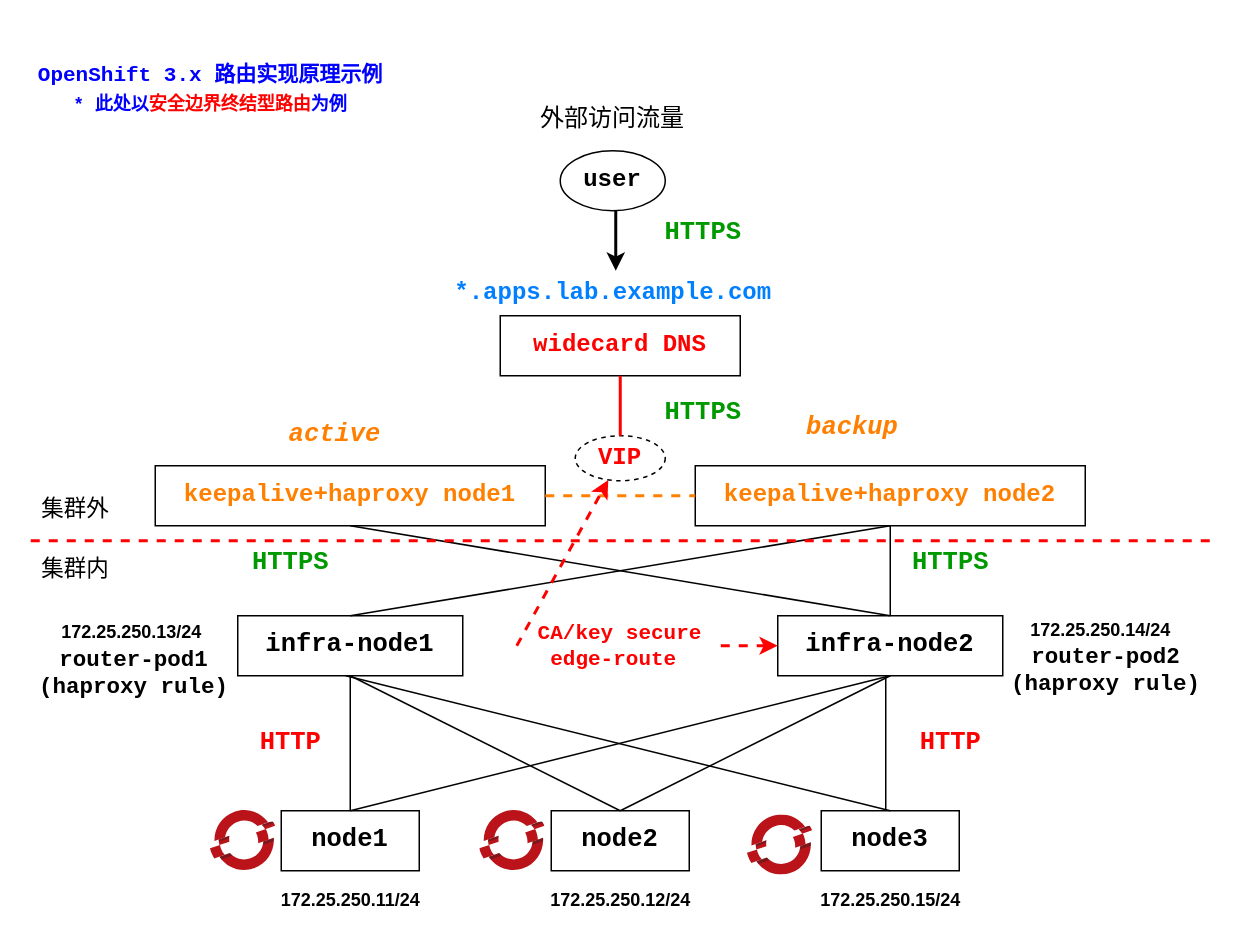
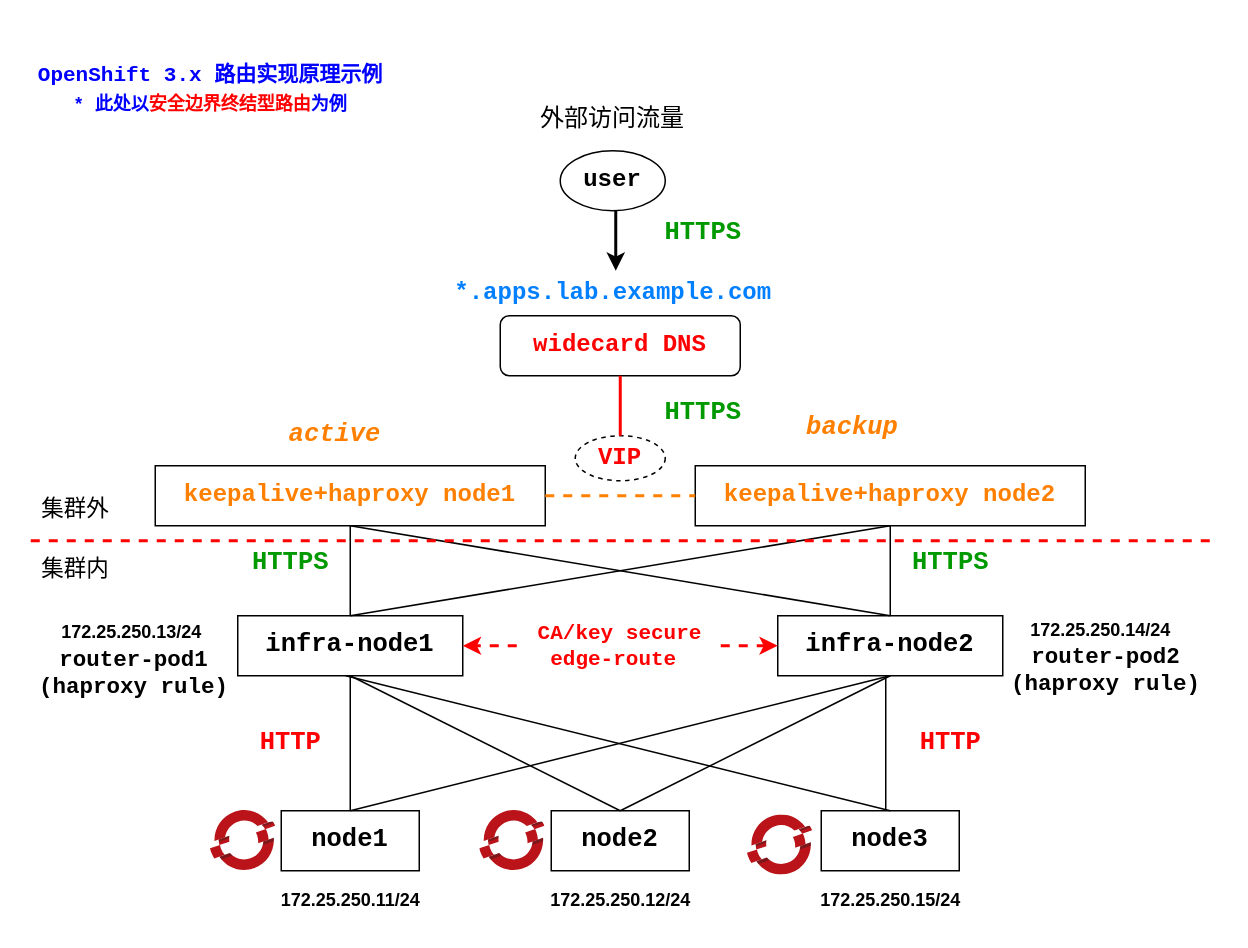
  <mxCell id="0" />
  <mxCell id="1" parent="0" />
  <mxCell id="2" value="&lt;font style=&quot;font-size: 16px&quot; face=&quot;Courier New&quot; color=&quot;#ff8000&quot;&gt;&lt;b&gt;keepalive+haproxy node1&lt;/b&gt;&lt;/font&gt;" style="rounded=0;whiteSpace=wrap;html=1;" vertex="1" parent="1"><mxGeometry x="103" y="310" width="260" height="40" as="geometry" /></mxCell>
  <mxCell id="3" value="&lt;p&gt;&lt;font face=&quot;Courier New&quot; style=&quot;font-size: 16px&quot; color=&quot;#ff8000&quot;&gt;&lt;b&gt;keepalive+haproxy node2&lt;/b&gt;&lt;/font&gt;&lt;/p&gt;" style="rounded=0;whiteSpace=wrap;html=1;strokeWidth=1;" vertex="1" parent="1"><mxGeometry x="463" y="310" width="260" height="40" as="geometry" /></mxCell>
  <mxCell id="4" value="" style="endArrow=none;dashed=1;html=1;fontFamily=Courier New;fontSize=16;exitX=1;exitY=0.5;exitDx=0;exitDy=0;entryX=0;entryY=0.5;entryDx=0;entryDy=0;strokeWidth=2;strokeColor=#FF8000;" edge="1" parent="1" source="2" target="3"><mxGeometry width="50" height="50" relative="1" as="geometry"><mxPoint x="383" y="250" as="sourcePoint" /><mxPoint x="433" y="200" as="targetPoint" /></mxGeometry></mxCell>
- <mxCell id="5" value="&lt;b&gt;&lt;font color=&quot;#ff0000&quot;&gt;widecard DNS&lt;/font&gt;&lt;/b&gt;" style="rounded=0;whiteSpace=wrap;html=1;strokeWidth=1;fontFamily=Courier New;fontSize=16;" vertex="1" parent="1"><mxGeometry x="333" y="210" width="160" height="40" as="geometry" /></mxCell>
+ <mxCell id="5" value="&lt;b&gt;&lt;font color=&quot;#ff0000&quot;&gt;widecard DNS&lt;/font&gt;&lt;/b&gt;" style="whiteSpace=wrap;html=1;strokeWidth=1;fontFamily=Courier New;fontSize=16;rounded=1;" vertex="1" parent="1"><mxGeometry x="333" y="210" width="160" height="40" as="geometry" /></mxCell>
  <mxCell id="6" value="VIP" style="ellipse;whiteSpace=wrap;html=1;strokeWidth=1;fontFamily=Courier New;fontSize=16;fontStyle=1;fontColor=#FF0000;dashed=1;" vertex="1" parent="1"><mxGeometry x="383" y="290" width="60" height="30" as="geometry" /></mxCell>
  <mxCell id="7" value="" style="endArrow=none;html=1;strokeWidth=2;fontFamily=Courier New;fontSize=16;entryX=0.5;entryY=1;entryDx=0;entryDy=0;exitX=0.5;exitY=0;exitDx=0;exitDy=0;labelBackgroundColor=#ffffff;fontColor=#FF0000;strokeColor=#FF0000;" edge="1" parent="1" source="6" target="5"><mxGeometry width="50" height="50" relative="1" as="geometry"><mxPoint x="453" y="330" as="sourcePoint" /><mxPoint x="503" y="280" as="targetPoint" /></mxGeometry></mxCell>
  <mxCell id="8" value="user" style="ellipse;whiteSpace=wrap;html=1;strokeWidth=1;fontFamily=Courier New;fontSize=16;fontStyle=1" vertex="1" parent="1"><mxGeometry x="373" y="100" width="70" height="40" as="geometry" /></mxCell>
  <mxCell id="9" value="&lt;font color=&quot;#007fff&quot;&gt;*.apps.lab.example.com&lt;/font&gt;" style="text;html=1;strokeColor=none;fillColor=none;align=center;verticalAlign=middle;whiteSpace=wrap;rounded=0;fontFamily=Courier New;fontSize=16;fontColor=#000000;fontStyle=1" vertex="1" parent="1"><mxGeometry x="295.5" y="180" width="225" height="30" as="geometry" /></mxCell>
  <mxCell id="10" value="&lt;span&gt;外部访问流量&lt;/span&gt;" style="text;html=1;strokeColor=none;fillColor=none;align=center;verticalAlign=middle;whiteSpace=wrap;rounded=0;fontFamily=Courier New;fontSize=16;fontColor=#000000;fontStyle=0" vertex="1" parent="1"><mxGeometry x="348" y="60" width="120" height="40" as="geometry" /></mxCell>
  <mxCell id="11" value="HTTPS" style="text;html=1;align=center;verticalAlign=middle;resizable=0;points=[];autosize=1;fontSize=17;fontFamily=Courier New;fontStyle=1;fontColor=#009900;" vertex="1" parent="1"><mxGeometry x="433" y="140" width="70" height="30" as="geometry" /></mxCell>
  <mxCell id="12" value="HTTPS" style="text;html=1;align=center;verticalAlign=middle;resizable=0;points=[];autosize=1;fontSize=17;fontFamily=Courier New;fontStyle=1;fontColor=#009900;" vertex="1" parent="1"><mxGeometry x="433" y="260" width="70" height="30" as="geometry" /></mxCell>
  <mxCell id="13" value="active" style="text;html=1;strokeColor=none;fillColor=none;align=center;verticalAlign=middle;whiteSpace=wrap;rounded=0;fontFamily=Courier New;fontSize=17;fontStyle=3;fontColor=#FF8000;" vertex="1" parent="1"><mxGeometry x="203" y="280" width="40" height="20" as="geometry" /></mxCell>
  <mxCell id="14" value="backup" style="text;html=1;strokeColor=none;fillColor=none;align=center;verticalAlign=middle;whiteSpace=wrap;rounded=0;fontFamily=Courier New;fontSize=17;fontStyle=3;fontColor=#FF8000;" vertex="1" parent="1"><mxGeometry x="548" y="275" width="40" height="20" as="geometry" /></mxCell>
  <mxCell id="15" value="Text" style="text;html=1;strokeColor=none;fillColor=none;align=center;verticalAlign=middle;whiteSpace=wrap;rounded=0;fontFamily=Courier New;fontSize=17;fontColor=#FFFFFF;" vertex="1" parent="1"><mxGeometry x="453" y="390" width="40" height="20" as="geometry" /></mxCell>
  <mxCell id="16" value="infra-node1" style="text;html=1;align=center;verticalAlign=middle;whiteSpace=wrap;rounded=0;fontFamily=Courier New;fontSize=17;strokeColor=#000000;fontStyle=1" vertex="1" parent="1"><mxGeometry x="158" y="410" width="150" height="40" as="geometry" /></mxCell>
  <mxCell id="17" value="infra-node2" style="text;html=1;align=center;verticalAlign=middle;whiteSpace=wrap;rounded=0;fontFamily=Courier New;fontSize=17;strokeColor=#000000;fontStyle=1" vertex="1" parent="1"><mxGeometry x="518" y="410" width="150" height="40" as="geometry" /></mxCell>
  <mxCell id="18" value="HTTPS" style="text;html=1;align=center;verticalAlign=middle;resizable=0;points=[];autosize=1;fontSize=17;fontFamily=Courier New;fontStyle=1;fontColor=#009900;" vertex="1" parent="1"><mxGeometry x="158" y="360" width="70" height="30" as="geometry" /></mxCell>
  <mxCell id="19" value="HTTPS" style="text;html=1;align=center;verticalAlign=middle;resizable=0;points=[];autosize=1;fontSize=17;fontFamily=Courier New;fontStyle=1;fontColor=#009900;" vertex="1" parent="1"><mxGeometry x="598" y="360" width="70" height="30" as="geometry" /></mxCell>
  <mxCell id="20" value="node1" style="text;html=1;fillColor=none;align=center;verticalAlign=middle;whiteSpace=wrap;rounded=0;fontFamily=Courier New;fontSize=17;fontColor=#000000;fontStyle=1;labelBorderColor=none;strokeColor=#000000;" vertex="1" parent="1"><mxGeometry x="187" y="540" width="92" height="40" as="geometry" /></mxCell>
  <mxCell id="21" value="node2" style="text;html=1;fillColor=none;align=center;verticalAlign=middle;whiteSpace=wrap;rounded=0;fontFamily=Courier New;fontSize=17;fontColor=#000000;fontStyle=1;labelBorderColor=none;strokeColor=#000000;" vertex="1" parent="1"><mxGeometry x="367" y="540" width="92" height="40" as="geometry" /></mxCell>
  <mxCell id="22" value="node3" style="text;html=1;fillColor=none;align=center;verticalAlign=middle;whiteSpace=wrap;rounded=0;fontFamily=Courier New;fontSize=17;fontColor=#000000;fontStyle=1;labelBorderColor=none;strokeColor=#000000;" vertex="1" parent="1"><mxGeometry x="547" y="540" width="92" height="40" as="geometry" /></mxCell>
+ <mxCell id="23" value="" style="endArrow=none;html=1;labelBackgroundColor=#ffffff;strokeWidth=1;fontFamily=Courier New;fontSize=17;fontColor=#000000;exitX=0.5;exitY=1;exitDx=0;exitDy=0;entryX=0.5;entryY=0;entryDx=0;entryDy=0;" edge="1" parent="1" source="2" target="16"><mxGeometry width="50" height="50" relative="1" as="geometry"><mxPoint x="460" y="530" as="sourcePoint" /><mxPoint x="510" y="480" as="targetPoint" /></mxGeometry></mxCell>
  <mxCell id="24" value="" style="endArrow=none;html=1;labelBackgroundColor=#ffffff;strokeWidth=1;fontFamily=Courier New;fontSize=17;fontColor=#000000;exitX=0.5;exitY=1;exitDx=0;exitDy=0;entryX=0.5;entryY=0;entryDx=0;entryDy=0;" edge="1" parent="1" source="2" target="17"><mxGeometry width="50" height="50" relative="1" as="geometry"><mxPoint x="460" y="530" as="sourcePoint" /><mxPoint x="510" y="480" as="targetPoint" /></mxGeometry></mxCell>
  <mxCell id="25" value="" style="endArrow=none;html=1;labelBackgroundColor=#ffffff;strokeWidth=1;fontFamily=Courier New;fontSize=17;fontColor=#000000;entryX=0.5;entryY=1;entryDx=0;entryDy=0;exitX=0.5;exitY=0;exitDx=0;exitDy=0;" edge="1" parent="1" source="17" target="3"><mxGeometry width="50" height="50" relative="1" as="geometry"><mxPoint x="460" y="530" as="sourcePoint" /><mxPoint x="510" y="480" as="targetPoint" /></mxGeometry></mxCell>
  <mxCell id="26" value="" style="endArrow=none;html=1;labelBackgroundColor=#ffffff;strokeWidth=1;fontFamily=Courier New;fontSize=17;fontColor=#000000;entryX=0.5;entryY=1;entryDx=0;entryDy=0;exitX=0.5;exitY=0;exitDx=0;exitDy=0;" edge="1" parent="1" source="16" target="3"><mxGeometry width="50" height="50" relative="1" as="geometry"><mxPoint x="460" y="530" as="sourcePoint" /><mxPoint x="510" y="480" as="targetPoint" /></mxGeometry></mxCell>
  <mxCell id="27" value="" style="endArrow=none;html=1;labelBackgroundColor=#ffffff;strokeWidth=1;fontFamily=Courier New;fontSize=17;fontColor=#000000;entryX=0.5;entryY=1;entryDx=0;entryDy=0;exitX=0.5;exitY=0;exitDx=0;exitDy=0;" edge="1" parent="1" source="20" target="16"><mxGeometry width="50" height="50" relative="1" as="geometry"><mxPoint x="460" y="530" as="sourcePoint" /><mxPoint x="510" y="480" as="targetPoint" /></mxGeometry></mxCell>
  <mxCell id="28" value="" style="endArrow=none;html=1;labelBackgroundColor=#ffffff;strokeWidth=1;fontFamily=Courier New;fontSize=17;fontColor=#000000;exitX=0.5;exitY=1;exitDx=0;exitDy=0;entryX=0.5;entryY=0;entryDx=0;entryDy=0;" edge="1" parent="1" source="16" target="21"><mxGeometry width="50" height="50" relative="1" as="geometry"><mxPoint x="460" y="530" as="sourcePoint" /><mxPoint x="510" y="480" as="targetPoint" /></mxGeometry></mxCell>
  <mxCell id="29" value="" style="endArrow=none;html=1;labelBackgroundColor=#ffffff;strokeWidth=1;fontFamily=Courier New;fontSize=17;fontColor=#000000;entryX=0.5;entryY=0;entryDx=0;entryDy=0;" edge="1" parent="1" target="22"><mxGeometry width="50" height="50" relative="1" as="geometry"><mxPoint x="230" y="450" as="sourcePoint" /><mxPoint x="510" y="480" as="targetPoint" /></mxGeometry></mxCell>
  <mxCell id="30" value="" style="endArrow=none;html=1;labelBackgroundColor=#ffffff;strokeWidth=1;fontFamily=Courier New;fontSize=17;fontColor=#000000;entryX=0.5;entryY=1;entryDx=0;entryDy=0;exitX=0.5;exitY=0;exitDx=0;exitDy=0;" edge="1" parent="1" source="20" target="17"><mxGeometry width="50" height="50" relative="1" as="geometry"><mxPoint x="460" y="530" as="sourcePoint" /><mxPoint x="510" y="480" as="targetPoint" /></mxGeometry></mxCell>
  <mxCell id="31" value="" style="endArrow=none;html=1;labelBackgroundColor=#ffffff;strokeWidth=1;fontFamily=Courier New;fontSize=17;fontColor=#000000;entryX=0.5;entryY=1;entryDx=0;entryDy=0;exitX=0.5;exitY=0;exitDx=0;exitDy=0;" edge="1" parent="1" source="21" target="17"><mxGeometry width="50" height="50" relative="1" as="geometry"><mxPoint x="460" y="530" as="sourcePoint" /><mxPoint x="510" y="480" as="targetPoint" /></mxGeometry></mxCell>
  <mxCell id="32" value="" style="endArrow=none;html=1;labelBackgroundColor=#ffffff;strokeWidth=1;fontFamily=Courier New;fontSize=17;fontColor=#000000;" edge="1" parent="1"><mxGeometry width="50" height="50" relative="1" as="geometry"><mxPoint x="590" y="540" as="sourcePoint" /><mxPoint x="590" y="450" as="targetPoint" /></mxGeometry></mxCell>
  <mxCell id="33" value="HTTP" style="text;html=1;align=center;verticalAlign=middle;resizable=0;points=[];autosize=1;fontSize=17;fontFamily=Courier New;fontStyle=1;fontColor=#FF0000;" vertex="1" parent="1"><mxGeometry x="603" y="480" width="60" height="30" as="geometry" /></mxCell>
  <mxCell id="34" value="HTTP" style="text;html=1;align=center;verticalAlign=middle;resizable=0;points=[];autosize=1;fontSize=17;fontFamily=Courier New;fontStyle=1;fontColor=#FF0000;" vertex="1" parent="1"><mxGeometry x="163" y="480" width="60" height="30" as="geometry" /></mxCell>
  <mxCell id="35" value="172.25.250.13/24" style="text;html=1;strokeColor=none;fillColor=none;align=center;verticalAlign=middle;whiteSpace=wrap;rounded=0;fontFamily=Helvetica;fontSize=12;fontStyle=1" vertex="1" parent="1"><mxGeometry x="29.5" y="411" width="114.5" height="20" as="geometry" /></mxCell>
  <mxCell id="36" value="172.25.250.14/24" style="text;html=1;strokeColor=none;fillColor=none;align=center;verticalAlign=middle;whiteSpace=wrap;rounded=0;fontFamily=Helvetica;fontSize=12;fontStyle=1" vertex="1" parent="1"><mxGeometry x="676" y="410" width="114.5" height="20" as="geometry" /></mxCell>
  <mxCell id="37" value="172.25.250.11/24" style="text;html=1;strokeColor=none;fillColor=none;align=center;verticalAlign=middle;whiteSpace=wrap;rounded=0;fontFamily=Helvetica;fontSize=12;fontStyle=1" vertex="1" parent="1"><mxGeometry x="175.75" y="590" width="114.5" height="20" as="geometry" /></mxCell>
  <mxCell id="38" value="172.25.250.12/24" style="text;html=1;strokeColor=none;fillColor=none;align=center;verticalAlign=middle;whiteSpace=wrap;rounded=0;fontFamily=Helvetica;fontSize=12;fontStyle=1" vertex="1" parent="1"><mxGeometry x="355.75" y="590" width="114.5" height="20" as="geometry" /></mxCell>
  <mxCell id="39" value="172.25.250.15/24" style="text;html=1;strokeColor=none;fillColor=none;align=center;verticalAlign=middle;whiteSpace=wrap;rounded=0;fontFamily=Helvetica;fontSize=12;fontStyle=1" vertex="1" parent="1"><mxGeometry x="535.75" y="590" width="114.5" height="20" as="geometry" /></mxCell>
  <mxCell id="40" value="&lt;font style=&quot;font-size: 15px&quot;&gt;router-pod1&lt;br style=&quot;font-size: 15px&quot;&gt;(haproxy rule)&lt;br style=&quot;font-size: 15px&quot;&gt;&lt;/font&gt;" style="text;html=1;strokeColor=none;fillColor=none;align=center;verticalAlign=middle;whiteSpace=wrap;rounded=0;fontFamily=Courier New;fontSize=15;fontColor=#000000;fontStyle=1" vertex="1" parent="1"><mxGeometry x="20" y="424" width="138" height="50" as="geometry" /></mxCell>
  <mxCell id="41" value="&lt;font style=&quot;font-size: 15px&quot;&gt;router-pod2&lt;br style=&quot;font-size: 15px&quot;&gt;(haproxy rule)&lt;br style=&quot;font-size: 15px&quot;&gt;&lt;/font&gt;" style="text;html=1;strokeColor=none;fillColor=none;align=center;verticalAlign=middle;whiteSpace=wrap;rounded=0;fontFamily=Courier New;fontSize=15;fontColor=#000000;fontStyle=1" vertex="1" parent="1"><mxGeometry x="668.25" y="422" width="138" height="50" as="geometry" /></mxCell>
  <mxCell id="42" value="CA/key secure edge-route&amp;nbsp;" style="text;html=1;strokeColor=none;fillColor=none;align=center;verticalAlign=middle;whiteSpace=wrap;rounded=0;fontFamily=Courier New;fontSize=14;fontStyle=1;fontColor=#FF0000;" vertex="1" parent="1"><mxGeometry x="344" y="410" width="138" height="40" as="geometry" /></mxCell>
  <mxCell id="43" value="" style="endArrow=classic;html=1;labelBackgroundColor=#ffffff;strokeWidth=2;fontFamily=Courier New;fontSize=14;fontColor=#FF0000;entryX=0;entryY=0.5;entryDx=0;entryDy=0;strokeColor=#FF0000;dashed=1;" edge="1" parent="1" target="17"><mxGeometry width="50" height="50" relative="1" as="geometry"><mxPoint x="480" y="430" as="sourcePoint" /><mxPoint x="530" y="380" as="targetPoint" /></mxGeometry></mxCell>
- <mxCell id="44" value="" style="endArrow=classic;html=1;dashed=1;labelBackgroundColor=#ffffff;strokeColor=#FF0000;strokeWidth=2;fontFamily=Courier New;fontSize=14;fontColor=#FF0000;exitX=0;exitY=0.5;exitDx=0;exitDy=0;" edge="1" parent="1" source="42" target="6"><mxGeometry width="50" height="50" relative="1" as="geometry"><mxPoint x="430" y="390" as="sourcePoint" /><mxPoint x="480" y="340" as="targetPoint" /></mxGeometry></mxCell>
+ <mxCell id="44" value="" style="endArrow=classic;html=1;dashed=1;labelBackgroundColor=#ffffff;strokeColor=#FF0000;strokeWidth=2;fontFamily=Courier New;fontSize=14;fontColor=#FF0000;entryX=1;entryY=0.5;entryDx=0;entryDy=0;exitX=0;exitY=0.5;exitDx=0;exitDy=0;" edge="1" parent="1" source="42" target="16"><mxGeometry width="50" height="50" relative="1" as="geometry"><mxPoint x="430" y="390" as="sourcePoint" /><mxPoint x="480" y="340" as="targetPoint" /></mxGeometry></mxCell>
  <mxCell id="45" value="" style="aspect=fixed;html=1;points=[];align=center;image;fontSize=12;image=img/lib/mscae/OpenShift.svg;strokeColor=#000000;strokeWidth=1;fillColor=#FF66FF;" vertex="1" parent="1"><mxGeometry x="140" y="540" width="43.48" height="40" as="geometry" /></mxCell>
  <mxCell id="46" value="" style="aspect=fixed;html=1;points=[];align=center;image;fontSize=12;image=img/lib/mscae/OpenShift.svg;strokeColor=#000000;strokeWidth=1;fillColor=#FF66FF;" vertex="1" parent="1"><mxGeometry x="498" y="543" width="43.48" height="40" as="geometry" /></mxCell>
  <mxCell id="47" value="" style="aspect=fixed;html=1;points=[];align=center;image;fontSize=12;image=img/lib/mscae/OpenShift.svg;strokeColor=#000000;strokeWidth=1;fillColor=#FF66FF;" vertex="1" parent="1"><mxGeometry x="319.52" y="540" width="43.48" height="40" as="geometry" /></mxCell>
  <mxCell id="48" value="OpenShift 3.x 路由实现原理示例" style="text;html=1;strokeColor=none;fillColor=none;align=center;verticalAlign=middle;whiteSpace=wrap;rounded=0;fontFamily=Courier New;fontSize=14;fontStyle=1;fontColor=#0000FF;" vertex="1" parent="1"><mxGeometry x="20" y="20" width="240" height="60" as="geometry" /></mxCell>
  <mxCell id="49" value="* 此处以&lt;font color=&quot;#ff0000&quot;&gt;安全边界终结型路由&lt;/font&gt;为例" style="text;html=1;strokeColor=none;fillColor=none;align=center;verticalAlign=middle;whiteSpace=wrap;rounded=0;fontFamily=Courier New;fontSize=12;fontColor=#0000FF;fontStyle=1" vertex="1" parent="1"><mxGeometry x="43.12" y="40" width="193.75" height="60" as="geometry" /></mxCell>
  <mxCell id="50" value="" style="endArrow=classic;html=1;labelBackgroundColor=#ffffff;strokeColor=#000000;strokeWidth=2;fontFamily=Courier New;fontSize=15;fontColor=#000000;exitX=0.5;exitY=1;exitDx=0;exitDy=0;" edge="1" parent="1"><mxGeometry width="50" height="50" relative="1" as="geometry"><mxPoint x="410" y="140" as="sourcePoint" /><mxPoint x="410" y="180" as="targetPoint" /></mxGeometry></mxCell>
  <mxCell id="51" value="" style="endArrow=none;dashed=1;html=1;labelBackgroundColor=#ffffff;strokeWidth=2;fontFamily=Courier New;fontSize=15;fontColor=#000000;strokeColor=#FF0000;" edge="1" parent="1"><mxGeometry width="50" height="50" relative="1" as="geometry"><mxPoint x="20" y="360" as="sourcePoint" /><mxPoint x="810" y="360" as="targetPoint" /></mxGeometry></mxCell>
  <mxCell id="52" value="集群外" style="text;html=1;strokeColor=none;fillColor=none;align=center;verticalAlign=middle;whiteSpace=wrap;rounded=0;fontFamily=Courier New;fontSize=15;fontColor=#000000;" vertex="1" parent="1"><mxGeometry x="20" y="330" width="60" height="20" as="geometry" /></mxCell>
  <mxCell id="53" value="集群内" style="text;html=1;strokeColor=none;fillColor=none;align=center;verticalAlign=middle;whiteSpace=wrap;rounded=0;fontFamily=Courier New;fontSize=15;fontColor=#000000;" vertex="1" parent="1"><mxGeometry x="20" y="370" width="60" height="20" as="geometry" /></mxCell>
